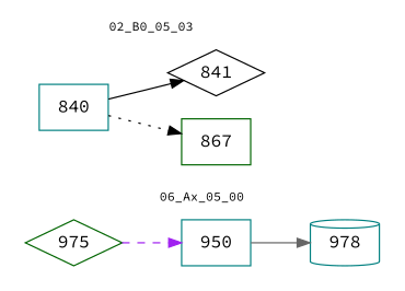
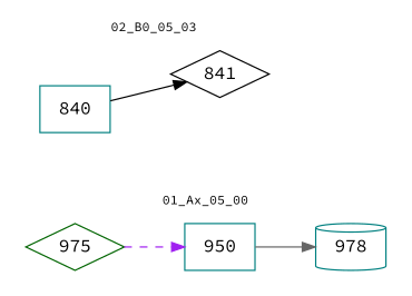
  digraph {
    fontname="Source Code Pro"
    rankdir=LR
    node [color=teal fontname="Source Code Pro" shape=box]
    edge [color=black fontname="Source Code Pro" style=solid]
    n1 [color=darkgreen label=975 shape=diamond]
    n2 [label=950]
    n3 [label=978 shape=cylinder]
    n4 [label=840]
-   n5 [color=darkgreen label=867]
    n6 [color=black label=841 shape=diamond]
    subgraph cluster_1 {
      color=white
      fontsize=10
-     label="06_Ax_05_00"
+     label="01_Ax_05_00"
      n1
      n2
      n3
    }
    subgraph cluster_2 {
      color=white
      fontsize=10
      label="02_B0_05_03"
      n4
-     n5
      n6
    }
    n1 -> n2 [color=purple style=dashed]
    n2 -> n3 [color=gray40]
-   n4 -> n5 [style=dotted]
    n4 -> n6
  }
